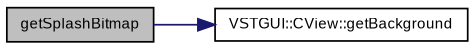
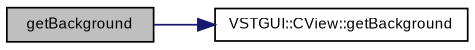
  digraph {
    rankdir=LR
    node [color=black fontname=Arial fontsize=9 shape=record]
-   n1 [fillcolor=grey75 fontcolor=black height=0.2 label=getSplashBitmap style=filled width=0.4]
+   n1 [fillcolor=grey75 fontcolor=black height=0.2 label=getBackground style=filled width=0.4]
    n2 [height=0.2 label="VSTGUI::CView::getBackground" width=0.4]
    n1 -> n2 [color=midnightblue fontname=Arial fontsize=9 labelfontname=Arial labelfontsize=9 style=solid]
  }
